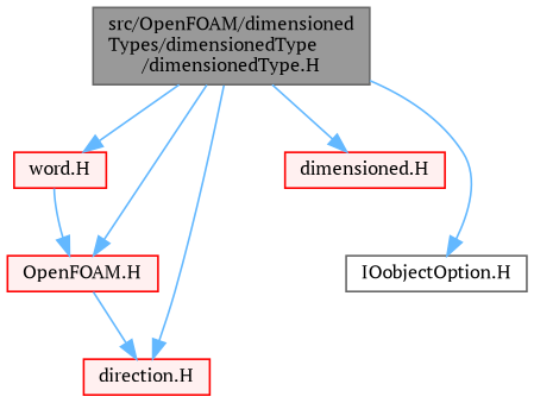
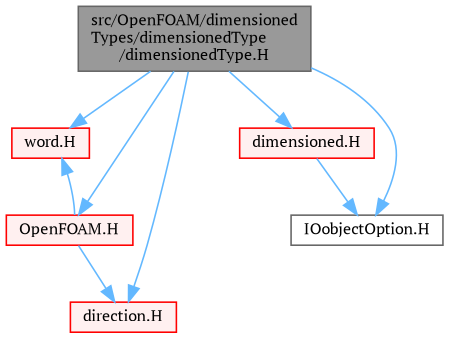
  digraph {
    fontname="PT Serif"
    node [color=red fillcolor="#FFF0F0" fontname="PT Serif" fontsize=10 shape=box style=filled]
    edge [color=steelblue1 fontname="PT Serif" fontsize=10 labelfontname=Helvetica labelfontsize=10 style=solid]
    n1 [color=gray40 fillcolor=grey60 fontcolor=black height=0.2 label="src/OpenFOAM/dimensioned\lTypes/dimensionedType\l/dimensionedType.H" width=0.4]
    n2 [height=0.2 label="word.H" width=0.4]
    n3 [height=0.2 label="direction.H" width=0.4]
    n4 [height=0.2 label="dimensioned.H" width=0.4]
    n5 [color=grey40 fillcolor=white height=0.2 label="IOobjectOption.H" width=0.4]
    n6 [height=0.2 label="OpenFOAM.H" width=0.4]
    n1 -> n2
    n1 -> n3
    n1 -> n4
    n1 -> n5
    n1 -> n6
-   n2 -> n6
+   n4 -> n5
+   n6 -> n2
    n6 -> n3
  }
